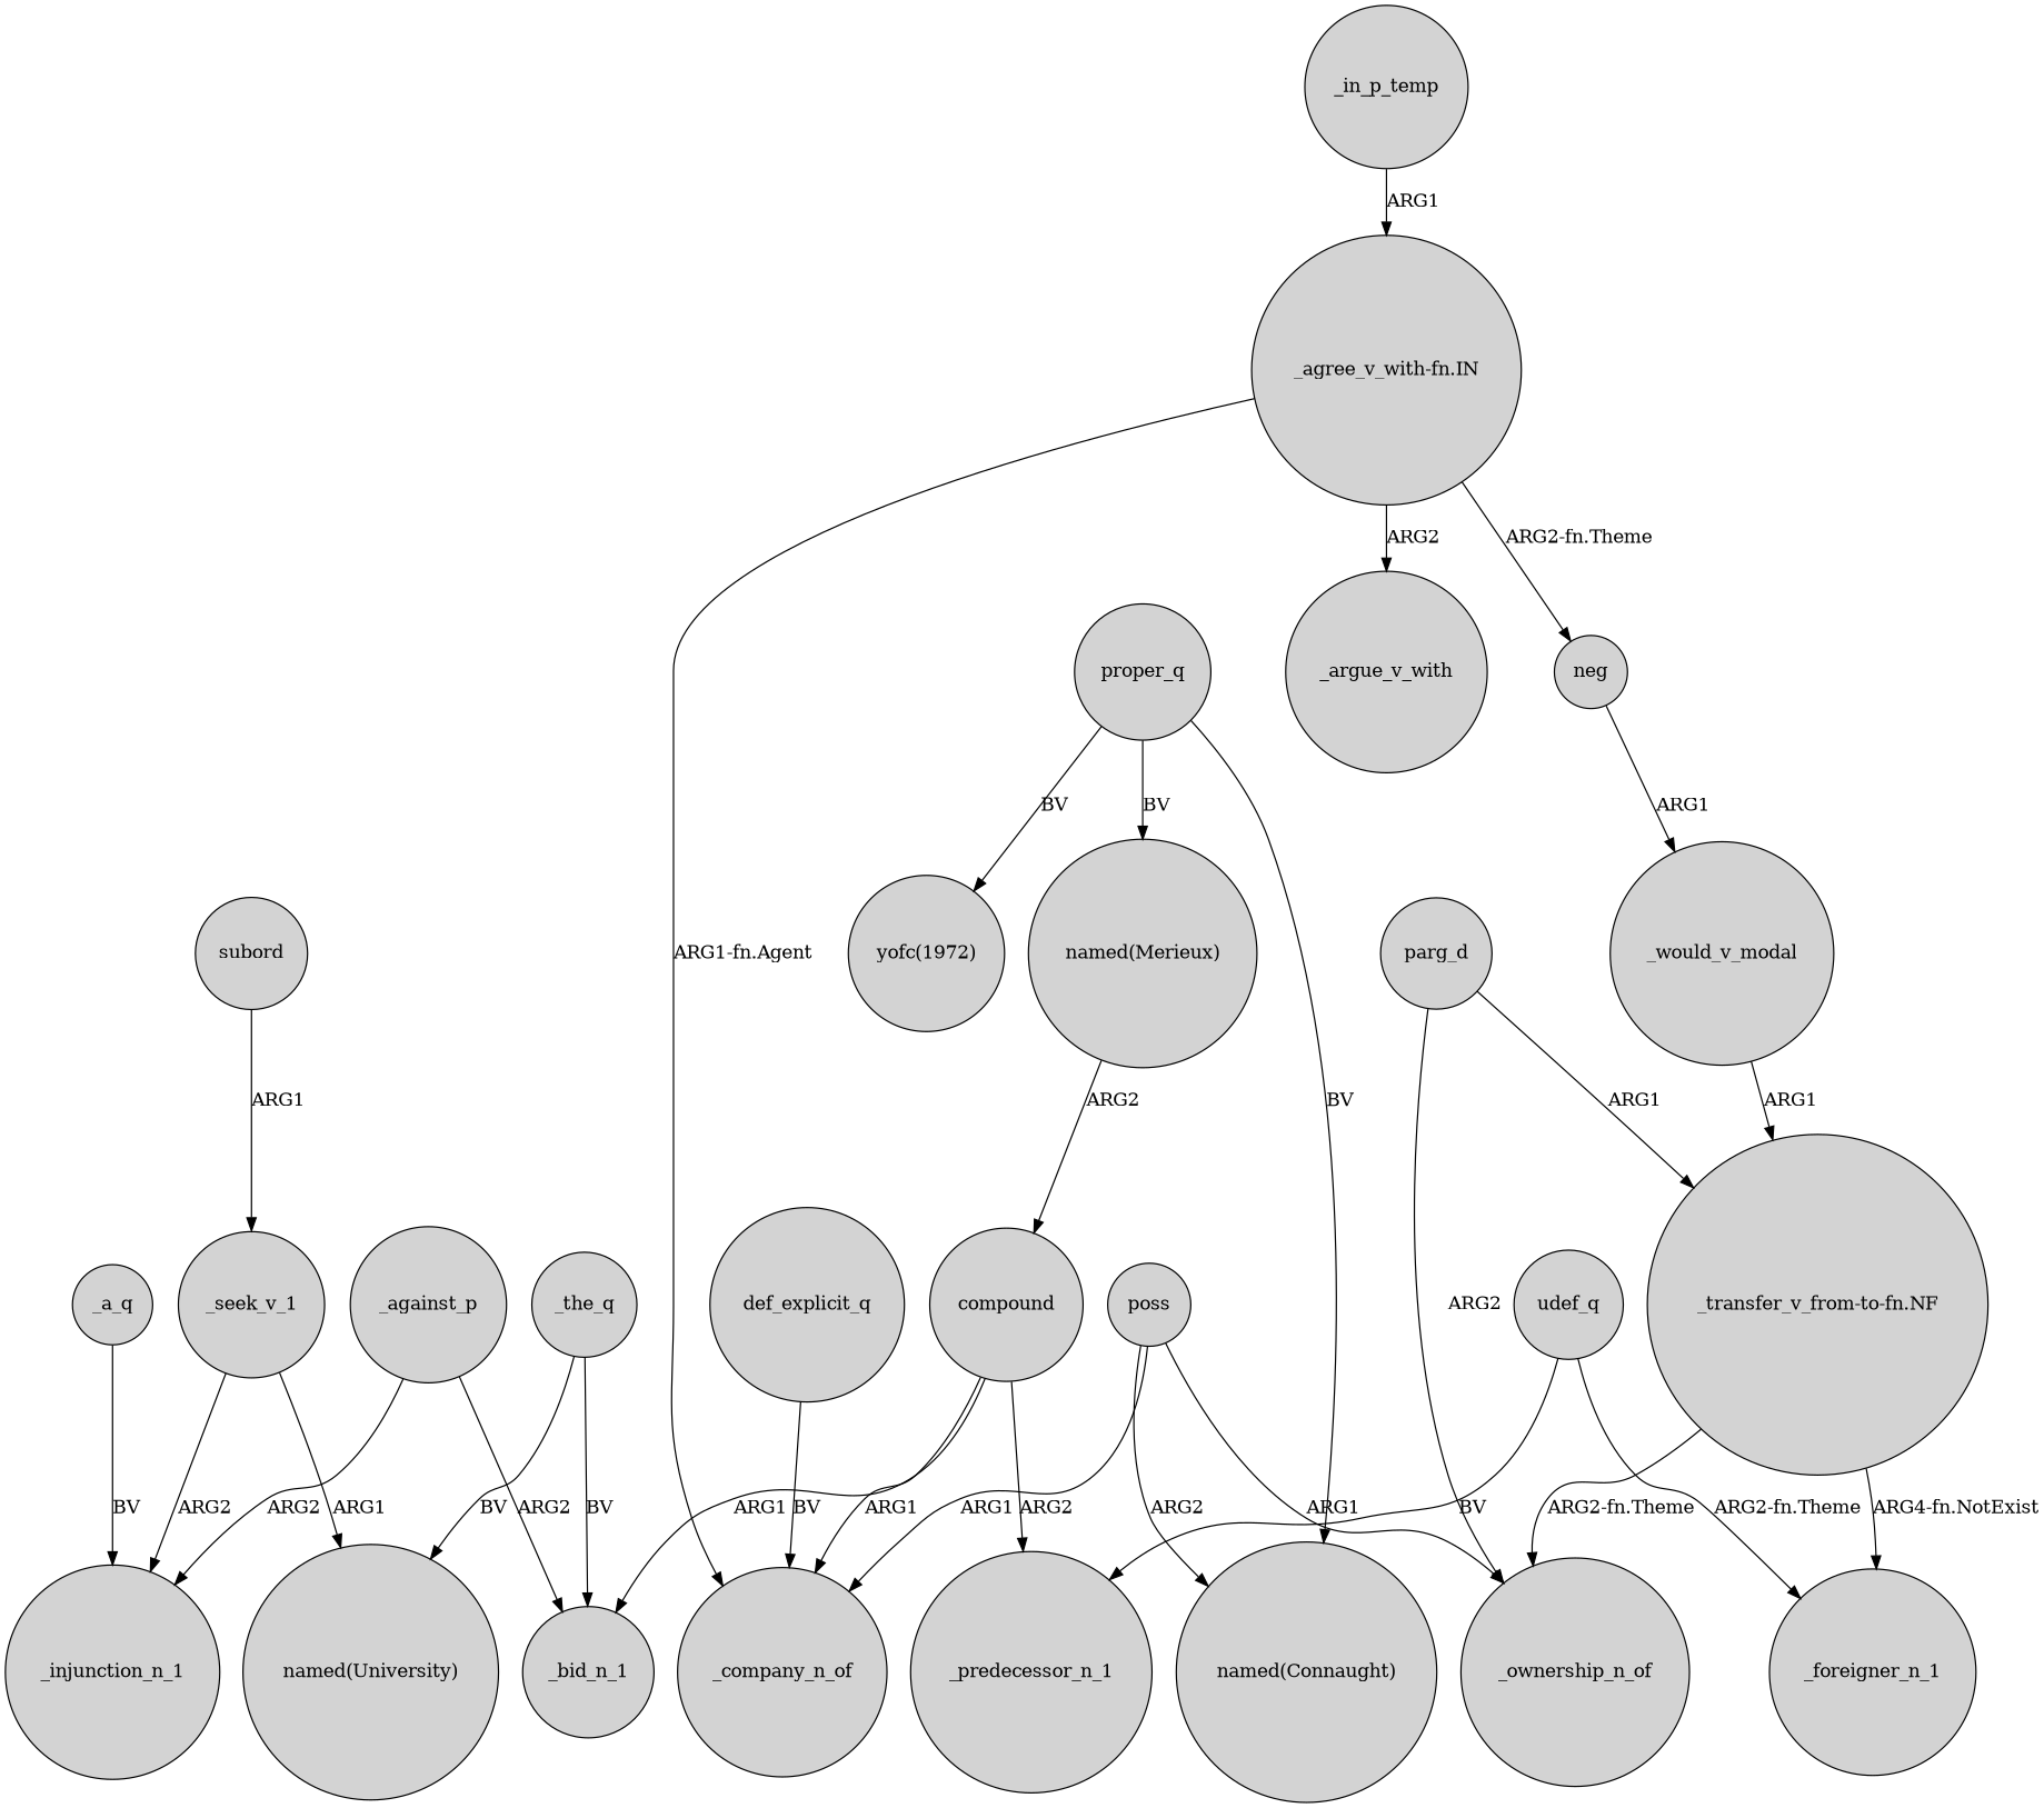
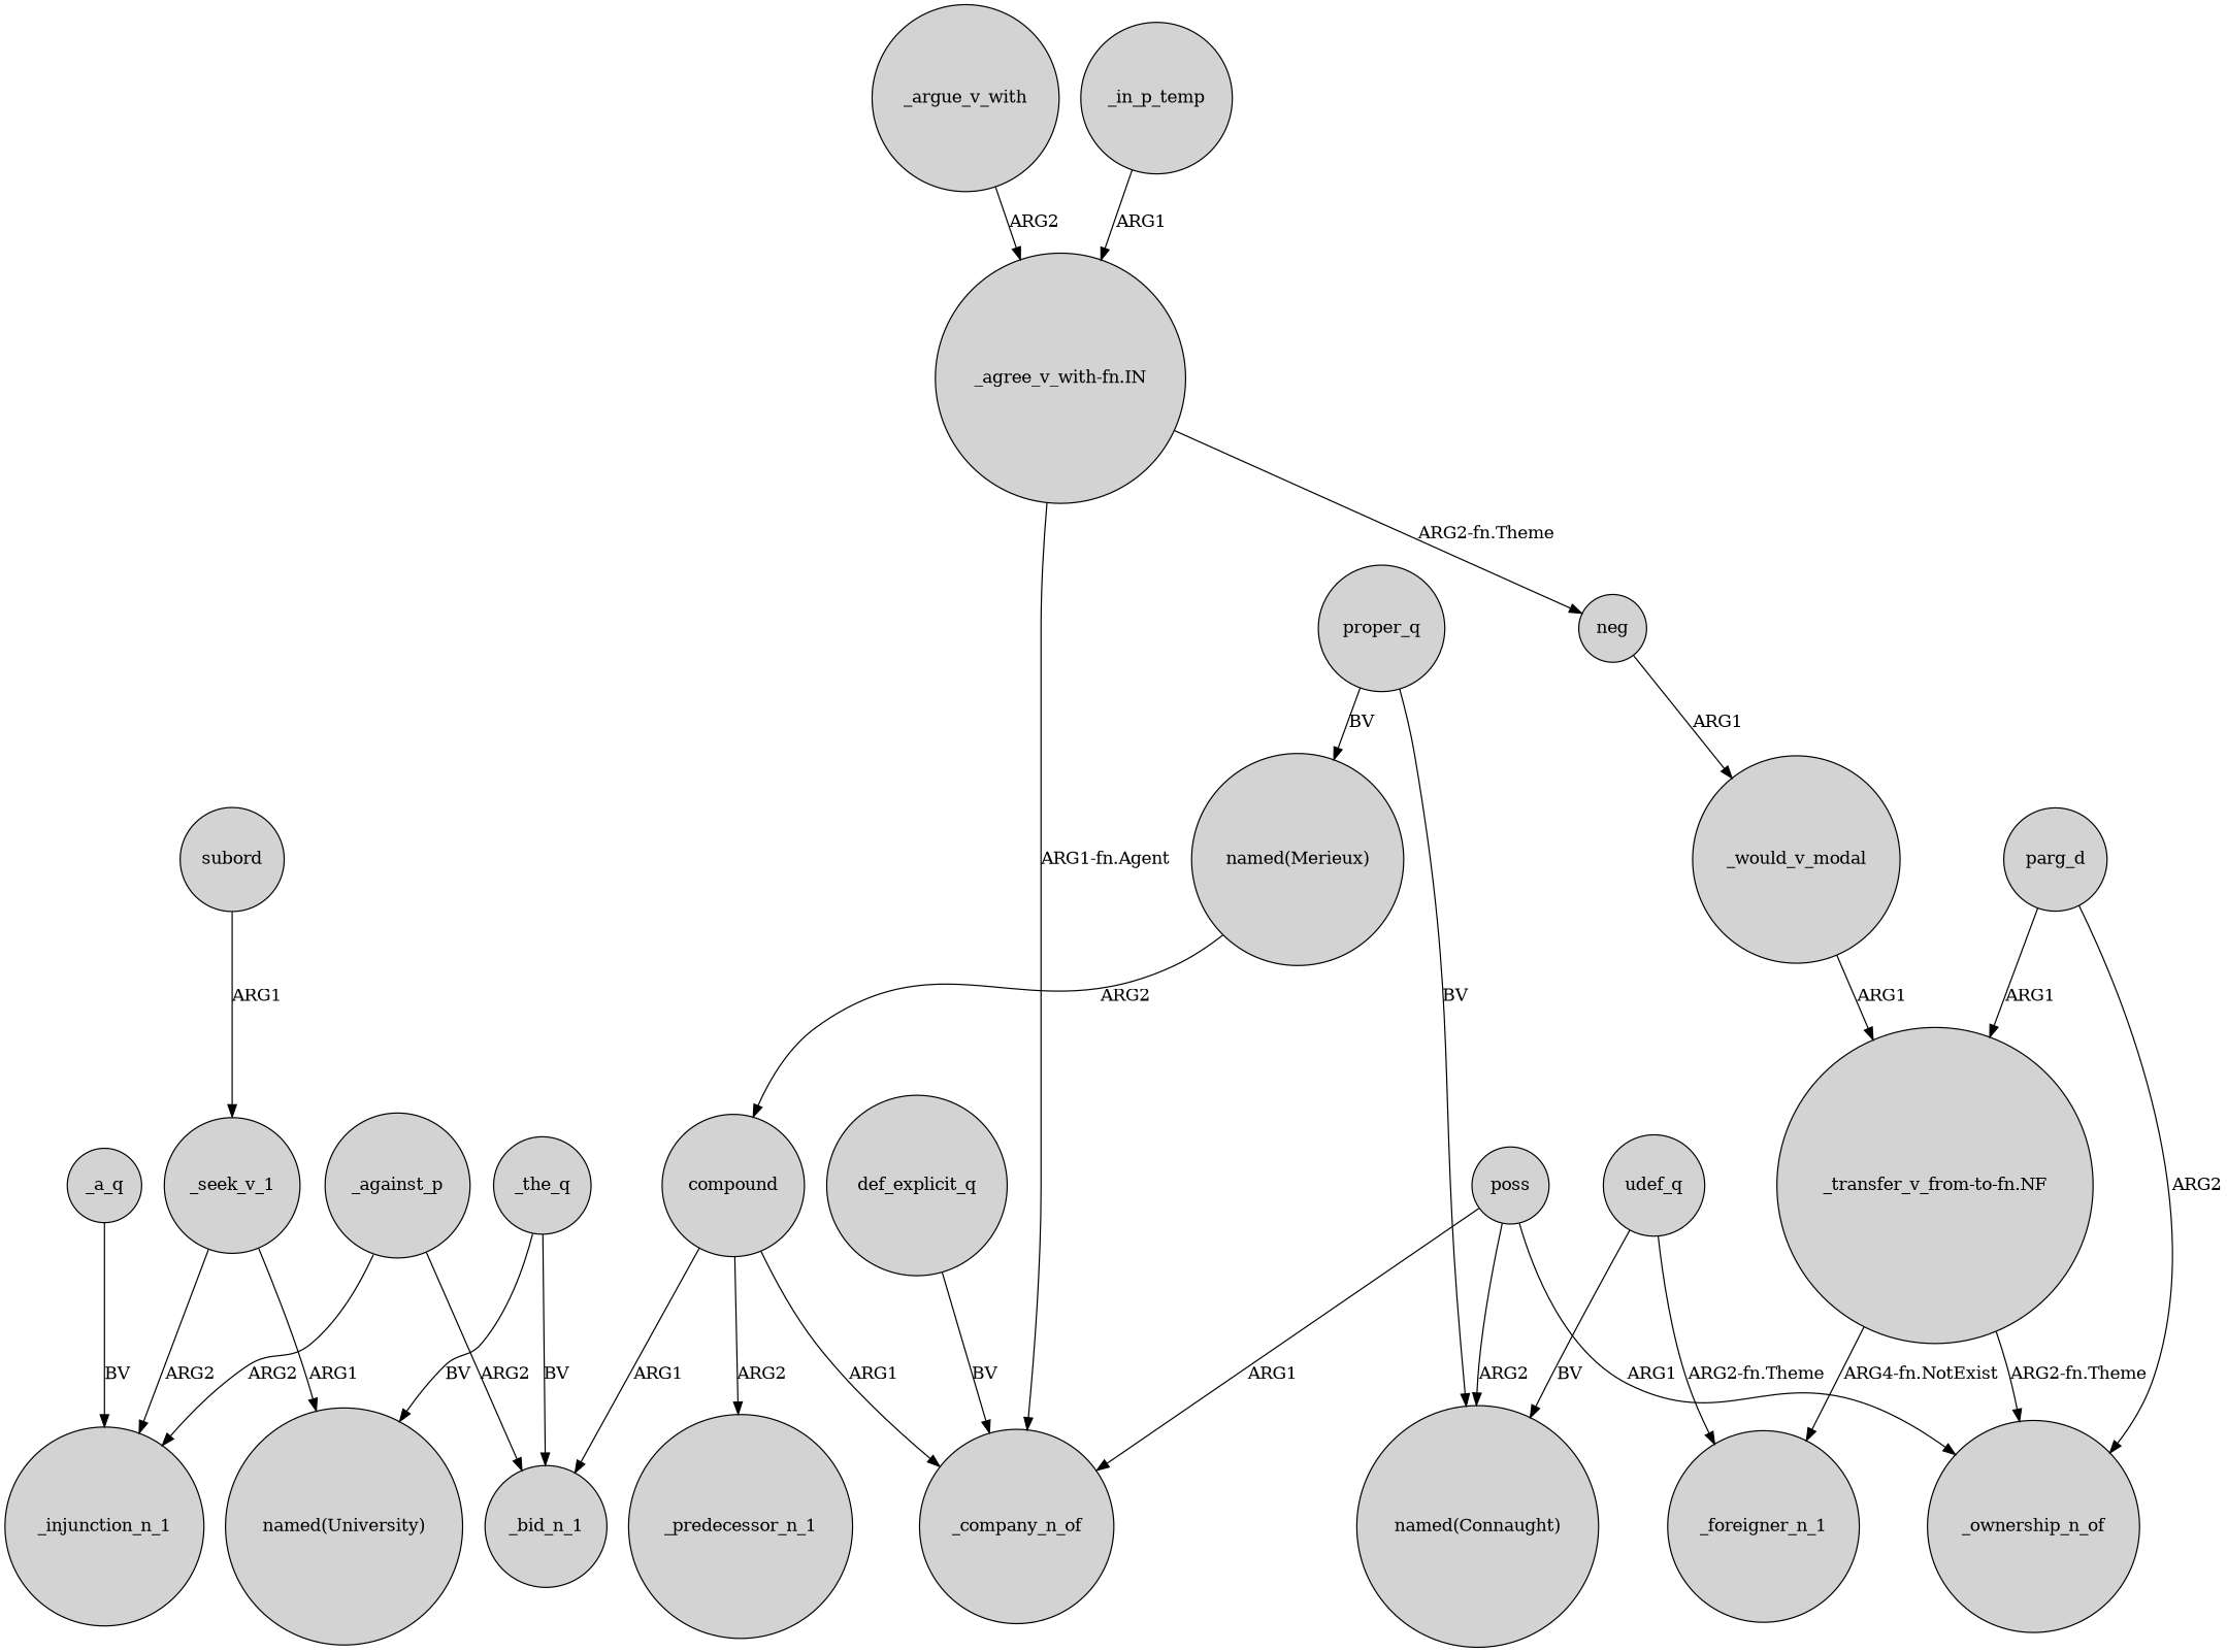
  digraph {
    node [shape=circle style=filled]
    subord
    _seek_v_1
    _argue_v_with
    "_agree_v_with-fn.IN"
    _injunction_n_1
    "named(University)"
    neg
    _company_n_of
    _would_v_modal
    "_transfer_v_from-to-fn.NF"
    _ownership_n_of
    _foreigner_n_1
    poss
    "named(Connaught)"
    compound
    _bid_n_1
    _predecessor_n_1
    "named(Merieux)"
    proper_q
-   "yofc(1972)"
    _against_p
    parg_d
    _a_q
    _the_q
    def_explicit_q
    _in_p_temp
    udef_q
    subord -> _seek_v_1 [label=ARG1]
    _seek_v_1 -> _injunction_n_1 [label=ARG2]
    _seek_v_1 -> "named(University)" [label=ARG1]
-   "_agree_v_with-fn.IN" -> _argue_v_with [label=ARG2]
+   _argue_v_with -> "_agree_v_with-fn.IN" [label=ARG2]
    "_agree_v_with-fn.IN" -> neg [label="ARG2-fn.Theme"]
    "_agree_v_with-fn.IN" -> _company_n_of [label="ARG1-fn.Agent"]
    neg -> _would_v_modal [label=ARG1]
    _would_v_modal -> "_transfer_v_from-to-fn.NF" [label=ARG1]
    "_transfer_v_from-to-fn.NF" -> _ownership_n_of [label="ARG2-fn.Theme"]
    "_transfer_v_from-to-fn.NF" -> _foreigner_n_1 [label="ARG4-fn.NotExist"]
    poss -> _company_n_of [label=ARG1]
    poss -> _ownership_n_of [label=ARG1]
    poss -> "named(Connaught)" [label=ARG2]
    compound -> _company_n_of [label=ARG1]
    compound -> _bid_n_1 [label=ARG1]
    compound -> _predecessor_n_1 [label=ARG2]
    "named(Merieux)" -> compound [label=ARG2]
    proper_q -> "named(Connaught)" [label=BV]
    proper_q -> "named(Merieux)" [label=BV]
-   proper_q -> "yofc(1972)" [label=BV]
    _against_p -> _injunction_n_1 [label=ARG2]
    _against_p -> _bid_n_1 [label=ARG2]
    parg_d -> "_transfer_v_from-to-fn.NF" [label=ARG1]
    parg_d -> _ownership_n_of [label=ARG2]
    _a_q -> _injunction_n_1 [label=BV]
    _the_q -> "named(University)" [label=BV]
    _the_q -> _bid_n_1 [label=BV]
    def_explicit_q -> _company_n_of [label=BV]
    _in_p_temp -> "_agree_v_with-fn.IN" [label=ARG1]
    udef_q -> _foreigner_n_1 [label="ARG2-fn.Theme"]
-   udef_q -> _predecessor_n_1 [label=BV]
+   udef_q -> "named(Connaught)" [label=BV]
  }
